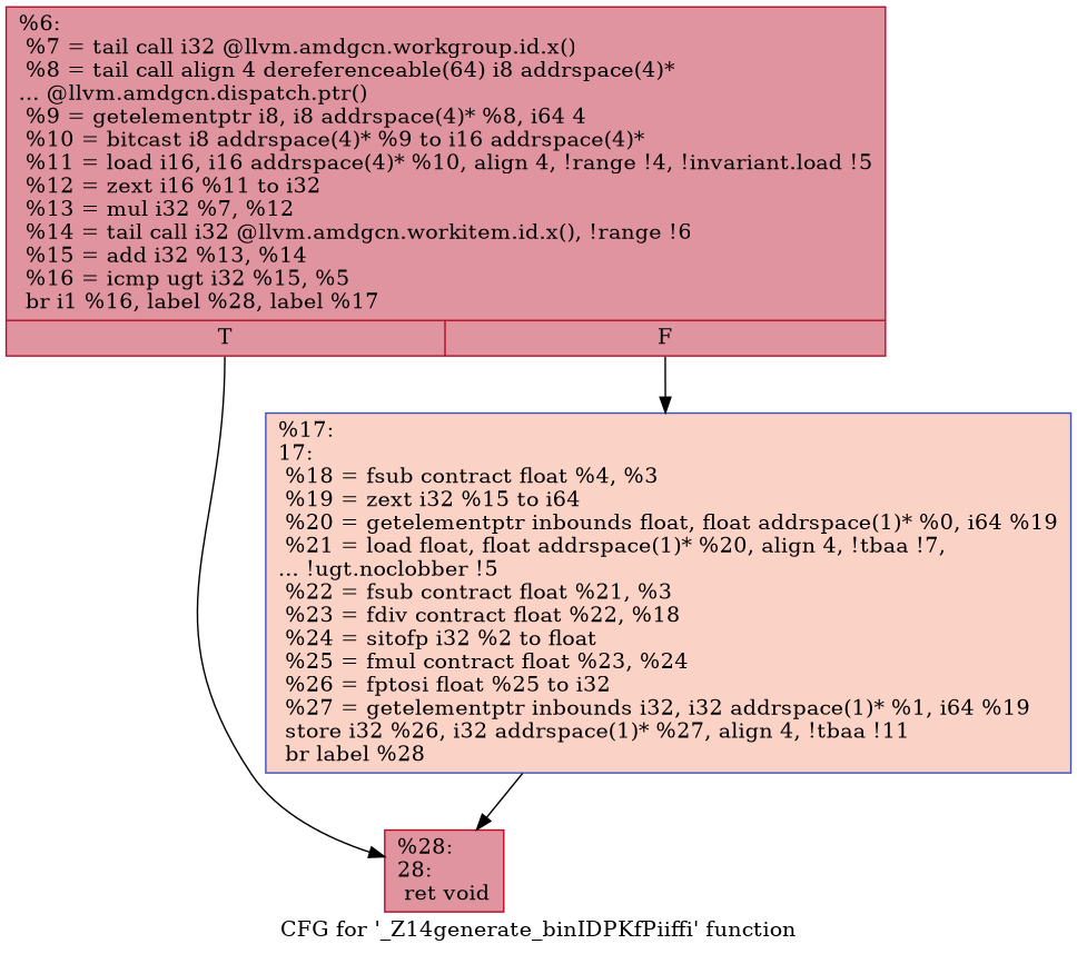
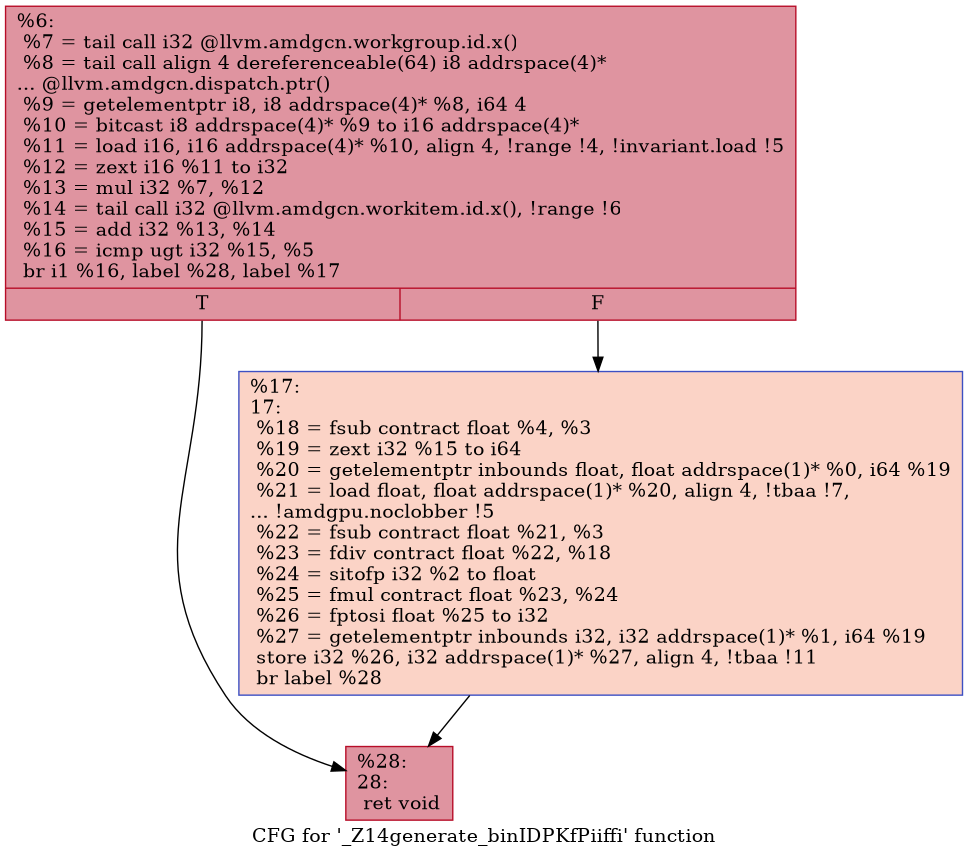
  digraph {
    label="CFG for '_Z14generate_binIDPKfPiiffi' function"
    node [color="#b70d28ff" fillcolor="#b70d2870" shape=record style=filled]
    n1 [label="{%6:\l  %7 = tail call i32 @llvm.amdgcn.workgroup.id.x()\l  %8 = tail call align 4 dereferenceable(64) i8 addrspace(4)*\l... @llvm.amdgcn.dispatch.ptr()\l  %9 = getelementptr i8, i8 addrspace(4)* %8, i64 4\l  %10 = bitcast i8 addrspace(4)* %9 to i16 addrspace(4)*\l  %11 = load i16, i16 addrspace(4)* %10, align 4, !range !4, !invariant.load !5\l  %12 = zext i16 %11 to i32\l  %13 = mul i32 %7, %12\l  %14 = tail call i32 @llvm.amdgcn.workitem.id.x(), !range !6\l  %15 = add i32 %13, %14\l  %16 = icmp ugt i32 %15, %5\l  br i1 %16, label %28, label %17\l|{<s0>T|<s1>F}}"]
    n2 [label="{%28:\l28:                                               \l  ret void\l}"]
-   n3 [color="#3d50c3ff" fillcolor="#f59c7d70" label="{%17:\l17:                                               \l  %18 = fsub contract float %4, %3\l  %19 = zext i32 %15 to i64\l  %20 = getelementptr inbounds float, float addrspace(1)* %0, i64 %19\l  %21 = load float, float addrspace(1)* %20, align 4, !tbaa !7,\l... !ugt.noclobber !5\l  %22 = fsub contract float %21, %3\l  %23 = fdiv contract float %22, %18\l  %24 = sitofp i32 %2 to float\l  %25 = fmul contract float %23, %24\l  %26 = fptosi float %25 to i32\l  %27 = getelementptr inbounds i32, i32 addrspace(1)* %1, i64 %19\l  store i32 %26, i32 addrspace(1)* %27, align 4, !tbaa !11\l  br label %28\l}"]
+   n3 [color="#3d50c3ff" fillcolor="#f59c7d70" label="{%17:\l17:                                               \l  %18 = fsub contract float %4, %3\l  %19 = zext i32 %15 to i64\l  %20 = getelementptr inbounds float, float addrspace(1)* %0, i64 %19\l  %21 = load float, float addrspace(1)* %20, align 4, !tbaa !7,\l... !amdgpu.noclobber !5\l  %22 = fsub contract float %21, %3\l  %23 = fdiv contract float %22, %18\l  %24 = sitofp i32 %2 to float\l  %25 = fmul contract float %23, %24\l  %26 = fptosi float %25 to i32\l  %27 = getelementptr inbounds i32, i32 addrspace(1)* %1, i64 %19\l  store i32 %26, i32 addrspace(1)* %27, align 4, !tbaa !11\l  br label %28\l}"]
    n1 -> n2 [tailport=s0]
    n1 -> n3 [tailport=s1]
    n3 -> n2
  }
